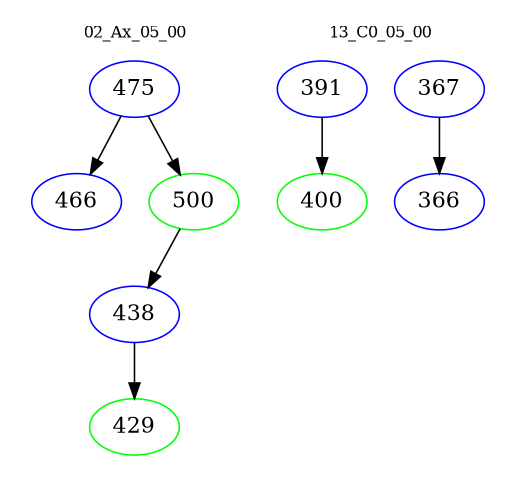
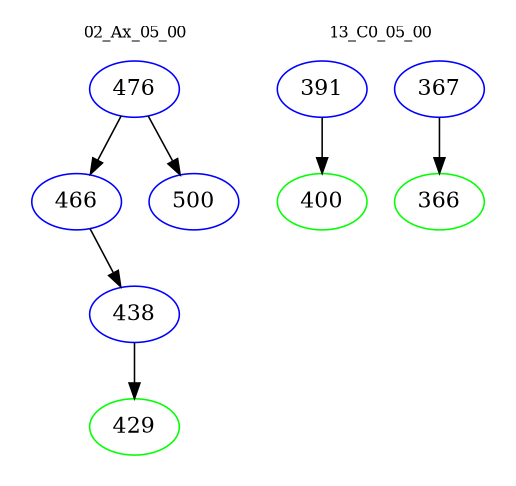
  digraph {
    node [color=blue]
    edge [color=black]
    n1 [label=466]
    n2 [label=438]
-   n3 [label=475]
+   n3 [label=476]
    n4 [color=green label=429]
-   n5 [color=green label=500]
+   n5 [label=500]
    n6 [label=367]
    n7 [label=391]
-   n8 [label=366]
+   n8 [color=green label=366]
    n9 [color=green label=400]
    subgraph cluster_1 {
      color=white
      fontsize=10
      label="02_Ax_05_00"
      n1
      n2
      n3
      n4
      n5
    }
    subgraph cluster_2 {
      color=white
      fontsize=10
      label="13_C0_05_00"
      n6
      n7
      n8
      n9
    }
-   n5 -> n2
+   n1 -> n2
    n2 -> n4
    n3 -> n1
    n3 -> n5
    n6 -> n8
    n7 -> n9
  }
